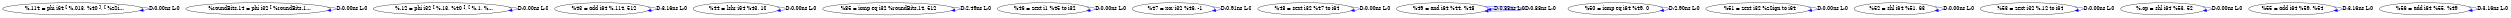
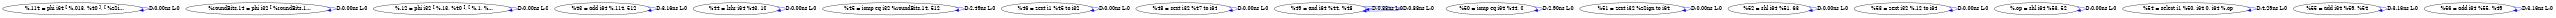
  digraph {
    edge [color=blue]
    n1 [label="  %.114 = phi i64 [ %.013, %40 ], [ %zSi..."]
    n2 [label="  %roundBits.14 = phi i32 [ %roundBits.1..."]
    n3 [label="  %.12 = phi i32 [ %.13, %40 ], [ %.1, %..."]
    n4 [label="  %43 = add i64 %.114, 512"]
    n5 [label="  %44 = lshr i64 %43, 10"]
-   n6 [label="%85 = icmp eq i32 %roundBits.14, 512"]
+   n6 [label="  %45 = icmp eq i32 %roundBits.14, 512"]
    n7 [label="  %46 = zext i1 %45 to i32"]
-   n8 [label="  %47 = xor i32 %46, -1"]
    n9 [label="  %48 = sext i32 %47 to i64"]
    n10 [label="  %49 = and i64 %44, %48"]
-   n11 [label="  %50 = icmp eq i64 %49, 0"]
+   n11 [label="%50 = icmp eq i64 %44, 0"]
    n12 [label="  %51 = zext i32 %zSign to i64"]
    n13 [label="  %52 = shl i64 %51, 63"]
    n14 [label="  %53 = zext i32 %.12 to i64"]
    n15 [label="  %.op = shl i64 %53, 52"]
+   n16 [label="  %54 = select i1 %50, i64 0, i64 %.op"]
    n17 [label="%55 = add i64 %59, %54"]
    n18 [label="  %56 = add i64 %55, %49"]
    n1 -> n1 [label="D:0.00ns L:0"]
    n2 -> n2 [label="D:0.00ns L:0"]
    n3 -> n3 [label="D:0.00ns L:0"]
    n4 -> n4 [label="D:3.16ns L:0"]
    n5 -> n5 [label="D:0.00ns L:0"]
    n6 -> n6 [label="D:2.49ns L:0"]
    n7 -> n7 [label="D:0.00ns L:0"]
-   n8 -> n8 [label="D:0.91ns L:0"]
    n9 -> n9 [label="D:0.00ns L:0"]
    n10 -> n10 [label="D:0.88ns L:0"]
    n10 -> n10 [label="D:0.88ns L:0"]
    n11 -> n11 [label="D:2.90ns L:0"]
    n12 -> n12 [label="D:0.00ns L:0"]
    n13 -> n13 [label="D:0.00ns L:0"]
    n14 -> n14 [label="D:0.00ns L:0"]
    n15 -> n15 [label="D:0.00ns L:0"]
+   n16 -> n16 [label="D:4.29ns L:0"]
    n17 -> n17 [label="D:3.16ns L:0"]
    n18 -> n18 [label="D:3.16ns L:0"]
  }
